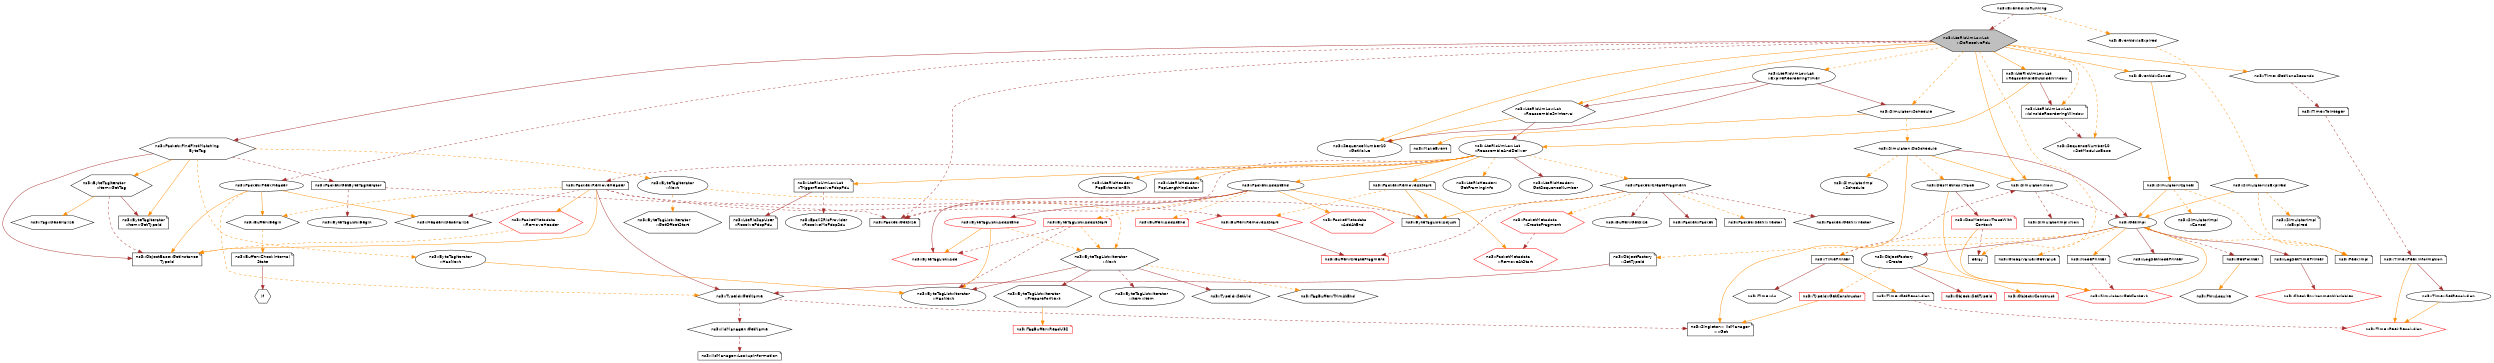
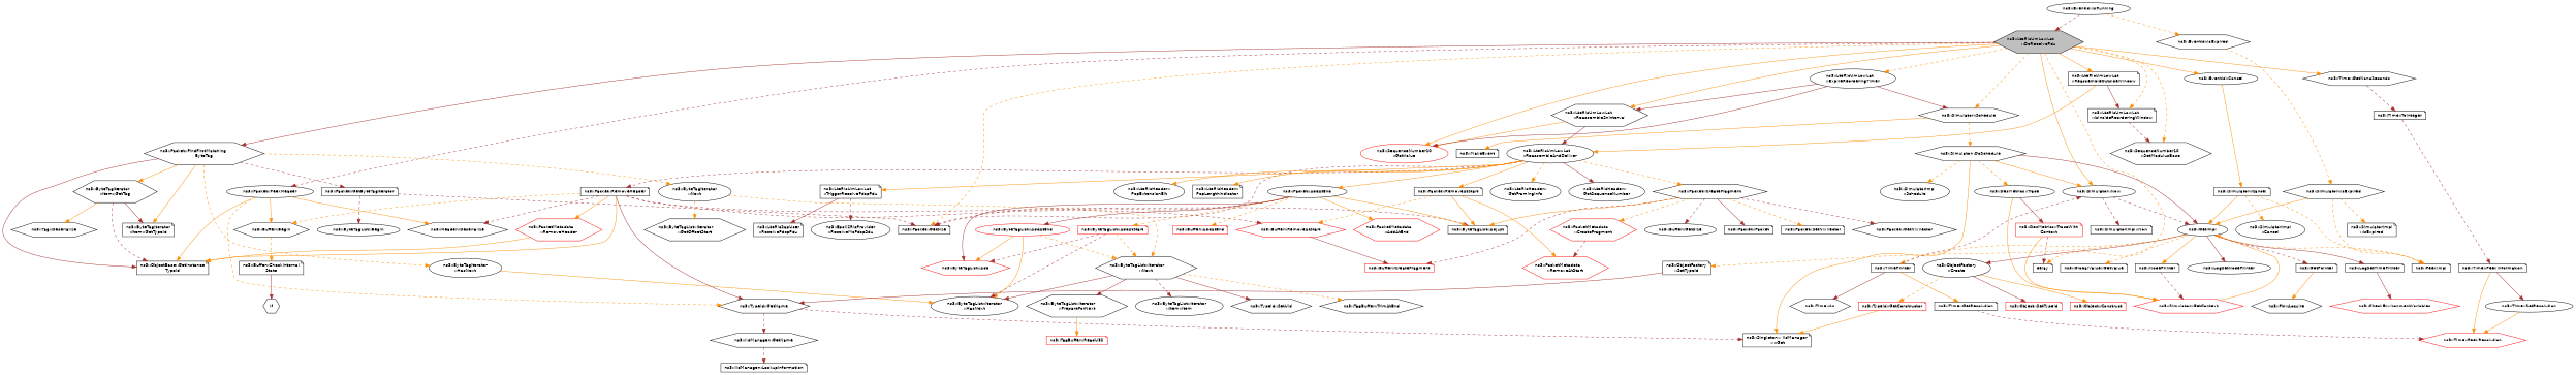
  digraph {
    rankdir=TB
    node [color=black fillcolor=white fontname=Helvetica fontsize=10 shape=note style=filled]
    edge [color=darkorange fontname=Helvetica fontsize=10 labelfontname=Helvetica labelfontsize=10 style=solid]
    n1 [fillcolor=grey75 fontcolor=black height=0.2 label="ns3::LteRlcUmLowLat\l::DoReceivePdu" shape=hexagon width=0.4]
    n2 [height=0.2 label="ns3::Packet::GetSize" width=0.4]
    n3 [height=0.2 label=delay width=0.4]
    n4 [height=0.2 label="ns3::Packet::FindFirstMatching\lByteTag" shape=hexagon width=0.4]
    n5 [height=0.2 label="ns3::Simulator::Now" shape=ellipse width=0.4]
    n6 [height=0.2 label="ns3::Time::GetNanoSeconds" shape=hexagon width=0.4]
    n7 [height=0.2 label="ns3::Packet::PeekHeader" shape=ellipse width=0.4]
    n8 [height=0.2 label="ns3::SequenceNumber10\l::SetModulusBase" shape=hexagon width=0.4]
-   n9 [height=0.2 label="ns3::SequenceNumber10\l::GetValue" shape=ellipse width=0.4]
+   n9 [color=red height=0.2 label="ns3::SequenceNumber10\l::GetValue" shape=ellipse width=0.4]
    n10 [height=0.2 label="ns3::LteRlcUmLowLat\l::IsInsideReorderingWindow" width=0.4]
    n11 [height=0.2 label="ns3::LteRlcUmLowLat\l::ReassembleOutsideWindow" width=0.4]
    n12 [height=0.2 label="ns3::LteRlcUmLowLat\l::ReassembleSnInterval" shape=hexagon width=0.4]
    n13 [height=0.2 label="ns3::EventId::Cancel" shape=ellipse width=0.4]
    n14 [height=0.2 label="ns3::Simulator::Schedule" shape=hexagon width=0.4]
    n15 [height=0.2 label="ns3::LteRlcUmLowLat\l::ExpireReorderingTimer" shape=ellipse width=0.4]
    n16 [height=0.2 label="ns3::ObjectBase::GetInstance\lTypeId" width=0.4]
    n17 [height=0.2 label="ns3::Packet::GetByteTagIterator" width=0.4]
    n18 [height=0.2 label="ns3::ByteTagIterator\l::HasNext" shape=ellipse width=0.4]
    n19 [height=0.2 label="ns3::ByteTagIterator\l::Next" shape=ellipse width=0.4]
    n20 [height=0.2 label="ns3::ByteTagIterator\l::Item::GetTypeId" width=0.4]
    n21 [height=0.2 label="ns3::ByteTagIterator\l::Item::GetTag" shape=hexagon width=0.4]
    n22 [height=0.2 label="ns3::GetImpl" shape=ellipse width=0.4]
    n23 [height=0.2 label="ns3::SimulatorImpl::Now" width=0.4]
    n24 [height=0.2 label="ns3::Time::ToInteger" width=0.4]
    n25 [height=0.2 label="ns3::TypeId::GetName" shape=hexagon width=0.4]
    n26 [height=0.2 label="ns3::Header::Deserialize" shape=hexagon width=0.4]
    n27 [height=0.2 label="ns3::Buffer::Begin" shape=hexagon width=0.4]
    n28 [height=0.2 label="ns3::LteRlcUmLowLat\l::ReassembleAndDeliver" shape=ellipse width=0.4]
    n29 [height=0.2 label="ns3::EventId::IsRunning" shape=ellipse width=0.4]
    n30 [height=0.2 label="ns3::EventId::IsExpired" shape=hexagon width=0.4]
    n31 [height=0.2 label="ns3::Simulator::Cancel" width=0.4]
    n32 [height=0.2 label="ns3::Simulator::DoSchedule" shape=hexagon width=0.4]
    n33 [height=0.2 label="ns3::MakeEvent" width=0.4]
    n34 [height=0.2 label="ns3::ByteTagList::Begin" shape=ellipse width=0.4]
    n35 [height=0.2 label="ns3::ByteTagList::Iterator\l::HasNext" shape=ellipse width=0.4]
    n36 [height=0.2 label="ns3::ByteTagList::Iterator\l::Next" shape=hexagon width=0.4]
    n37 [height=0.2 label="ns3::ByteTagList::Iterator\l::GetOffsetStart" shape=hexagon width=0.4]
    n38 [height=0.2 label="ns3::Tag::Deserialize" shape=hexagon width=0.4]
    n39 [height=0.2 label="ns3::ByteTagList::Iterator\l::Item::Item" shape=ellipse width=0.4]
    n40 [height=0.2 label="ns3::TypeId::SetUid" shape=hexagon width=0.4]
    n41 [height=0.2 label="ns3::TagBuffer::TrimAtEnd" shape=hexagon width=0.4]
    n42 [height=0.2 label="ns3::ByteTagList::Iterator\l::PrepareForNext" shape=hexagon width=0.4]
    n43 [color=red height=0.2 label="ns3::TagBuffer::ReadU32" width=0.4]
    n44 [height=0.2 label="ns3::PeekImpl" width=0.4]
    n45 [height=0.2 label="ns3::GlobalValue::GetValue" width=0.4]
    n46 [height=0.2 label="ns3::ObjectFactory\l::SetTypeId" width=0.4]
    n47 [height=0.2 label="ns3::GetPointer" width=0.4]
    n48 [height=0.2 label="ns3::ObjectFactory\l::Create" shape=ellipse width=0.4]
    n49 [height=0.2 label="ns3::LogSetTimePrinter" width=0.4]
    n50 [height=0.2 label="ns3::TimePrinter" width=0.4]
    n51 [height=0.2 label="ns3::LogSetNodePrinter" shape=ellipse width=0.4]
    n52 [height=0.2 label="ns3::NodePrinter" width=0.4]
    n53 [height=0.2 label="ns3::Ptr::Acquire" shape=hexagon width=0.4]
    n54 [color=red height=0.2 label="ns3::TypeId::GetConstructor" width=0.4]
    n55 [color=red height=0.2 label="ns3::Object::SetTypeId" width=0.4]
    n56 [color=red height=0.2 label="ns3::Object::Construct" width=0.4]
    n57 [color=red height=0.2 label="ns3::CheckEnvironmentVariables" shape=hexagon width=0.4]
    n58 [height=0.2 label="ns3::Time::GetResolution" width=0.4]
    n59 [height=0.2 label="ns3::Time::As" shape=hexagon width=0.4]
    n60 [color=red height=0.2 label="ns3::Simulator::GetContext" shape=hexagon width=0.4]
    n61 [height=0.2 label="ns3::Singleton\< IidManager\l \>::Get" width=0.4]
    n62 [height=0.2 label="ns3::IidManager::GetName" shape=hexagon width=0.4]
    n63 [height=0.2 label="ns3::IidManager::LookupInformation" width=0.4]
    n64 [color=red height=0.2 label="ns3::Time::PeekResolution" shape=hexagon width=0.4]
    n65 [height=0.2 label="ns3::Time::PeekInformation" width=0.4]
    n66 [height=0.2 label="ns3::Time::SetResolution" shape=ellipse width=0.4]
    n67 [height=0.2 label="ns3::Buffer::CheckInternal\lState" width=0.4]
    n68 [height=0.2 label=if shape=hexagon width=0.4]
    n69 [height=0.2 label="ns3::Packet::RemoveHeader" width=0.4]
    n70 [height=0.2 label="ns3::LteRlcHeader::\lGetFramingInfo" shape=ellipse width=0.4]
    n71 [height=0.2 label="ns3::LteRlcHeader::\lGetSequenceNumber" shape=ellipse width=0.4]
    n72 [height=0.2 label="ns3::LteRlcHeader::\lPopExtensionBit" shape=ellipse width=0.4]
    n73 [height=0.2 label="ns3::LteRlcHeader::\lPopLengthIndicator" width=0.4]
    n74 [height=0.2 label="ns3::Packet::CreateFragment" shape=hexagon width=0.4]
    n75 [height=0.2 label="ns3::Packet::RemoveAtStart" width=0.4]
    n76 [height=0.2 label="ns3::LteRlcUmLowLat\l::TriggerReceivePdcpPdu" width=0.4]
    n77 [height=0.2 label="ns3::Packet::AddAtEnd" shape=ellipse width=0.4]
    n78 [color=red height=0.2 label="ns3::Buffer::RemoveAtStart" shape=hexagon width=0.4]
    n79 [height=0.2 label="ns3::ByteTagList::Adjust" width=0.4]
    n80 [color=red height=0.2 label="ns3::PacketMetadata\l::RemoveHeader" shape=hexagon width=0.4]
    n81 [color=red height=0.2 label="ns3::Buffer::CreateFragment" width=0.4]
    n82 [height=0.2 label="ns3::Buffer::GetSize" shape=ellipse width=0.4]
    n83 [color=red height=0.2 label="ns3::PacketMetadata\l::CreateFragment" shape=hexagon width=0.4]
    n84 [height=0.2 label="ns3::Packet::Packet" width=0.4]
    n85 [height=0.2 label="ns3::Packet::SetNixVector" width=0.4]
    n86 [height=0.2 label="ns3::Packet::GetNixVector" shape=hexagon width=0.4]
    n87 [color=red height=0.2 label="ns3::PacketMetadata\l::RemoveAtStart" shape=hexagon width=0.4]
    n88 [height=0.2 label="ns3::LteRlcSapUser\l::ReceivePdcpPdu" width=0.4]
    n89 [height=0.2 label="ns3::EpcX2RlcProvider\l::ReceiveMcPdcpSdu" shape=ellipse width=0.4]
    n90 [color=red height=0.2 label="ns3::ByteTagList::AddAtEnd" shape=ellipse width=0.4]
    n91 [color=red height=0.2 label="ns3::ByteTagList::Add" shape=hexagon width=0.4]
    n92 [color=red height=0.2 label="ns3::ByteTagList::AddAtStart" width=0.4]
    n93 [color=red height=0.2 label="ns3::Buffer::AddAtEnd" width=0.4]
    n94 [color=red height=0.2 label="ns3::PacketMetadata\l::AddAtEnd" shape=hexagon width=0.4]
    n95 [height=0.2 label="ns3::Simulator::IsExpired" shape=hexagon width=0.4]
    n96 [height=0.2 label="ns3::SimulatorImpl\l::IsExpired" width=0.4]
    n97 [height=0.2 label="ns3::SimulatorImpl\l::Cancel" shape=ellipse width=0.4]
    n98 [height=0.2 label="ns3::DesMetrics::Trace" shape=ellipse width=0.4]
    n99 [height=0.2 label="ns3::SimulatorImpl\l::Schedule" shape=ellipse width=0.4]
    n100 [color=red height=0.2 label="ns3::DesMetrics::TraceWith\lContext" width=0.4]
-   n1 -> n2 [color=brown style=dashed]
+   n1 -> n2 [style=dashed]
    n1 -> n3 [style=dashed]
    n1 -> n4 [color=brown]
    n1 -> n5
    n1 -> n6
    n1 -> n7 [color=brown style=dashed]
    n1 -> n8 [style=dashed]
    n1 -> n9
    n1 -> n10 [style=dashed]
    n1 -> n11
    n1 -> n12
    n1 -> n13
    n1 -> n14 [style=dashed]
    n1 -> n15 [style=dashed]
    n4 -> n16 [color=brown]
    n4 -> n17 [color=brown style=dashed]
    n4 -> n18 [style=dashed]
    n4 -> n19 [style=dashed]
    n4 -> n20
    n4 -> n21
    n5 -> n22 [color=brown style=dashed]
    n5 -> n23 [color=brown style=dashed]
    n6 -> n24 [color=brown style=dashed]
    n7 -> n16
    n7 -> n25 [style=dashed]
    n7 -> n26
    n7 -> n27
    n10 -> n8 [color=brown style=dashed]
    n11 -> n10 [color=brown]
    n11 -> n28
    n12 -> n9
    n12 -> n28 [color=brown]
    n13 -> n31
    n14 -> n32 [style=dashed]
    n14 -> n33
    n15 -> n9 [color=brown]
    n15 -> n12 [color=brown]
    n15 -> n14 [color=brown]
    n17 -> n2 [color=brown style=dashed]
    n17 -> n34 [color=brown style=dashed]
    n18 -> n35
    n19 -> n36 [style=dashed]
    n19 -> n37 [style=dashed]
    n21 -> n16 [color=brown style=dashed]
    n21 -> n20 [color=brown]
    n21 -> n38
    n22 -> n44 [style=dashed]
    n22 -> n45 [style=dashed]
    n22 -> n46 [style=dashed]
    n22 -> n47 [color=brown style=dashed]
    n22 -> n48 [color=brown]
    n22 -> n49 [color=brown]
    n22 -> n50 [style=dashed]
    n22 -> n51 [color=brown]
    n22 -> n52
    n24 -> n65 [color=brown style=dashed]
    n25 -> n61 [color=brown style=dashed]
    n25 -> n62 [color=brown style=dashed]
    n27 -> n67 [style=dashed]
    n28 -> n2 [color=brown style=dashed]
    n28 -> n69 [color=brown style=dashed]
    n28 -> n70 [style=dashed]
    n28 -> n71 [color=brown]
    n28 -> n72
    n28 -> n73
    n28 -> n74 [style=dashed]
    n28 -> n75
    n28 -> n76
    n28 -> n77
    n29 -> n1 [color=brown style=dashed]
    n29 -> n30 [style=dashed]
    n30 -> n95 [style=dashed]
    n31 -> n22
    n31 -> n44 [style=dashed]
    n31 -> n97 [style=dashed]
    n32 -> n5
    n32 -> n22 [color=brown]
    n32 -> n61
    n32 -> n98 [style=dashed]
    n32 -> n99 [style=dashed]
    n36 -> n35 [color=brown]
    n36 -> n39 [color=brown style=dashed]
    n36 -> n40 [color=brown]
    n36 -> n41 [style=dashed]
    n36 -> n42 [color=brown]
    n42 -> n43
    n46 -> n25 [color=brown]
    n47 -> n53
    n48 -> n54 [style=dashed]
    n48 -> n55 [color=brown]
    n48 -> n56
    n49 -> n57 [color=brown]
    n50 -> n5 [color=brown style=dashed]
    n50 -> n58
    n50 -> n59 [color=brown]
    n52 -> n60 [color=brown style=dashed]
    n54 -> n61
    n58 -> n64 [color=brown style=dashed]
    n60 -> n22
    n62 -> n63 [color=brown style=dashed]
    n65 -> n64
    n65 -> n66 [color=brown]
    n66 -> n64
    n67 -> n68 [color=brown]
    n69 -> n16
    n69 -> n25 [color=brown]
    n69 -> n26 [color=brown style=dashed]
    n69 -> n27 [style=dashed]
    n69 -> n78 [color=brown style=dashed]
    n69 -> n79 [color=brown style=dashed]
    n69 -> n80
    n74 -> n79
    n74 -> n81 [color=brown style=dashed]
    n74 -> n82 [color=brown style=dashed]
    n74 -> n83 [style=dashed]
    n74 -> n84 [color=brown]
    n74 -> n85 [style=dashed]
    n74 -> n86 [color=brown style=dashed]
    n75 -> n78 [style=dashed]
    n75 -> n79
    n75 -> n87
    n76 -> n88 [color=brown]
    n76 -> n89 [color=brown style=dashed]
    n77 -> n2 [color=brown style=dashed]
    n77 -> n79
    n77 -> n90 [color=brown]
    n77 -> n91 [color=brown]
    n77 -> n92 [style=dashed]
    n77 -> n93 [style=dashed]
    n77 -> n94
    n78 -> n81 [color=brown]
-   n80 -> n16 [style=dashed]
+   n80 -> n16
    n83 -> n87 [color=brown style=dashed]
    n90 -> n35
    n90 -> n36 [style=dashed]
    n90 -> n91
    n92 -> n35 [color=brown style=dashed]
    n92 -> n36 [style=dashed]
    n92 -> n91 [color=brown style=dashed]
    n95 -> n22
    n95 -> n44 [style=dashed]
    n95 -> n96 [style=dashed]
    n98 -> n60
    n98 -> n100 [color=brown]
    n100 -> n3 [color=brown style=dashed]
    n100 -> n60
  }
